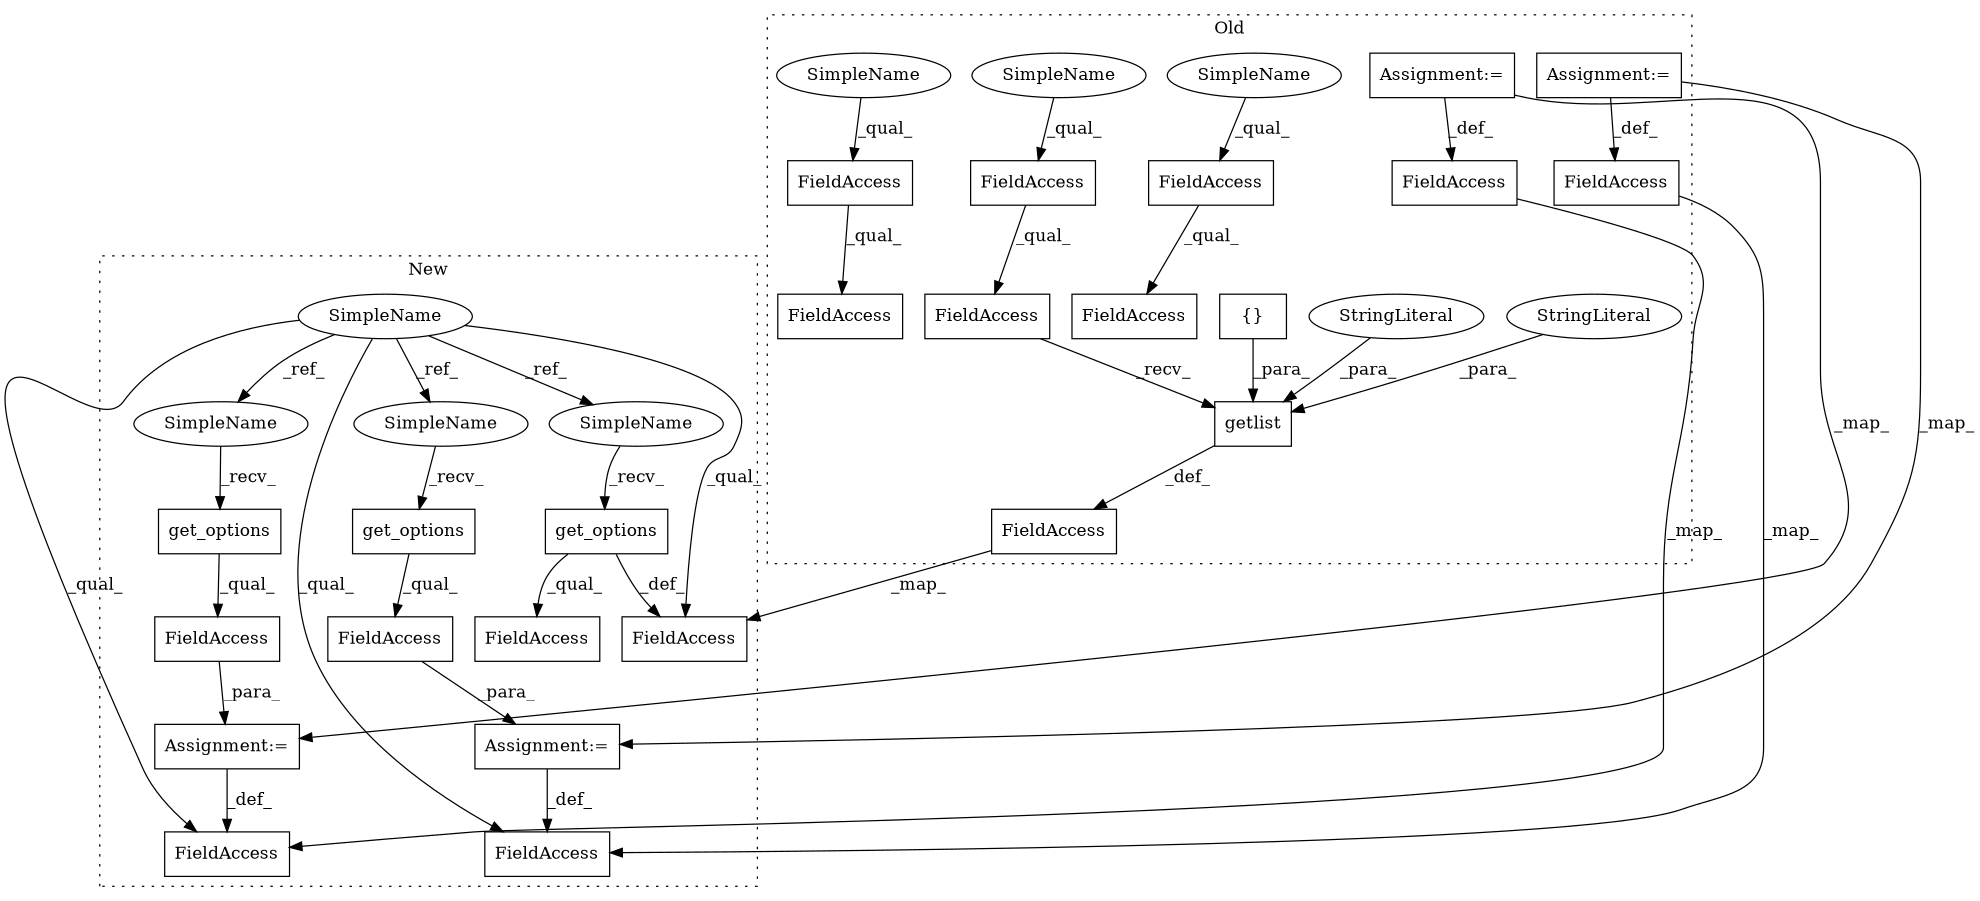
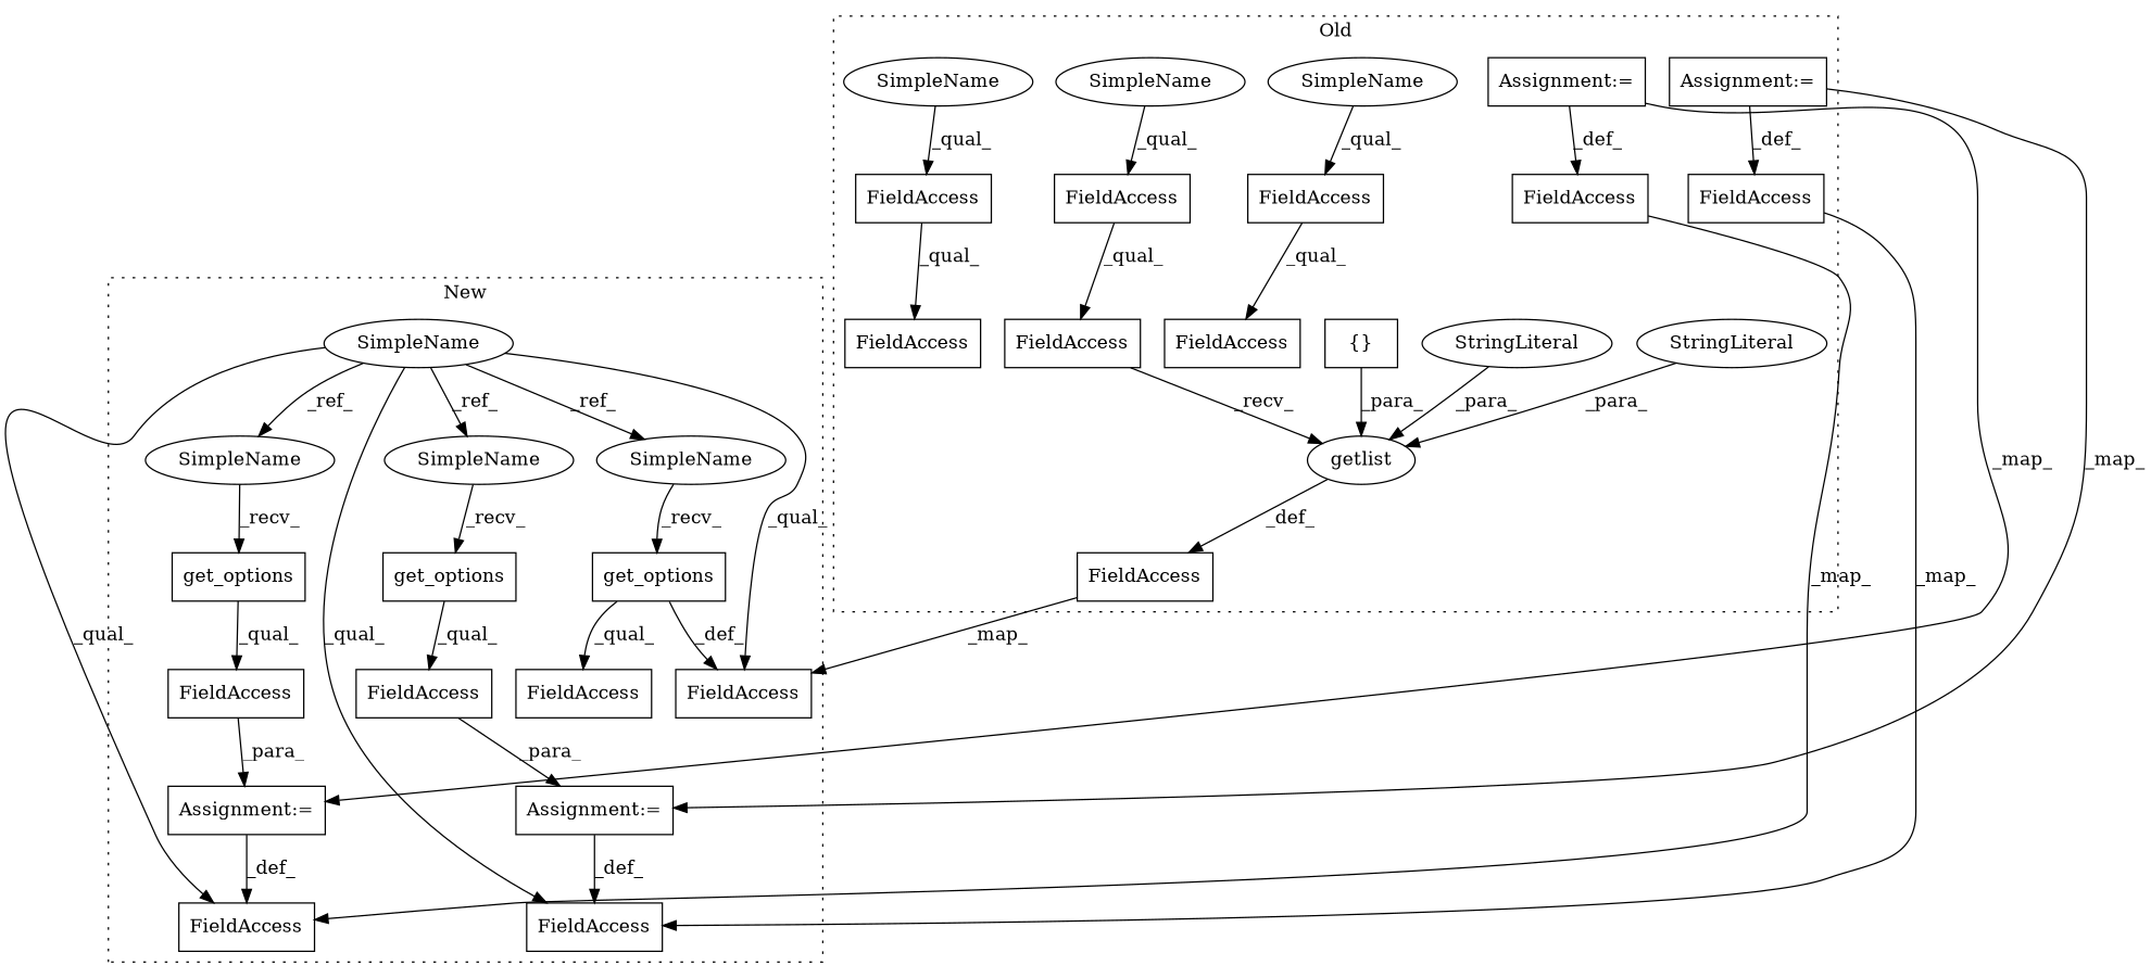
  digraph {
    node [a=22 l=4 s=8398 shape=box]
    n1 [a=4 l="1,1" label="{}" s="8470,8488"]
-   n2 [a=32 l="8,1" label=getlist s="8418,8489"]
+   n2 [a=32 l="8,1" label=getlist s="8418,8489" shape=ellipse]
    n3 [a=45 l=12 label=StringLiteral s=8445 shape=ellipse]
    n4 [l=19 label=FieldAccess]
    n5 [l=12 label=FieldAccess]
    n6 [l=12 label=FieldAccess s=8805]
    n7 [l=20 label=FieldAccess s=8805]
    n8 [l=12 label=FieldAccess s=8579]
    n9 [l=19 label=FieldAccess s=8579]
    n10 [l=9 label=FieldAccess s=8268]
    n11 [a=7 l=1 label="Assignment:=" s=8277]
    n12 [a=45 l=18 label=StringLiteral s=8426 shape=ellipse]
    n13 [l=15 label=FieldAccess s=8789]
    n14 [a=7 l=1 label="Assignment:=" s=8804]
    n15 [l=15 label=FieldAccess s=8326]
    n16 [a=42 label=SimpleName s=8805 shape=ellipse]
    n17 [a=42 label=SimpleName shape=ellipse]
    n18 [a=42 label=SimpleName s=8579 shape=ellipse]
    n19 [a=32 l=13 label=get_options s=8290]
    n20 [l=28 label=FieldAccess s=8285]
    n21 [a=42 label=SimpleName s=8106 shape=ellipse]
    n22 [a=32 l=13 label=get_options s=8388]
    n23 [l=29 label=FieldAccess s=8383]
    n24 [a=32 l=13 label=get_options s=8241]
    n25 [l=23 label=FieldAccess s=8236]
    n26 [l=9 label=FieldAccess s=8226]
    n27 [a=7 l=1 label="Assignment:=" s=8235]
    n28 [l=15 label=FieldAccess s=8367]
    n29 [a=7 l=1 label="Assignment:=" s=8382]
    n30 [l=15 label=FieldAccess s=8265]
    n31 [a=42 label=SimpleName s=8236 shape=ellipse]
    n32 [a=42 label=SimpleName s=8285 shape=ellipse]
    n33 [a=42 label=SimpleName s=8383 shape=ellipse]
    subgraph cluster_1 {
      label=Old
      style=dotted
      n1
      n2
      n3
      n4
      n5
      n6
      n7
      n8
      n9
      n10
      n11
      n12
      n13
      n14
      n15
      n16
      n17
      n18
    }
    subgraph cluster_2 {
      label=New
      style=dotted
      n19
      n20
      n21
      n22
      n23
      n24
      n25
      n26
      n27
      n28
      n29
      n30
      n31
      n32
      n33
    }
    n1 -> n2 [label=_para_]
    n2 -> n15 [label=_def_]
    n3 -> n2 [label=_para_]
    n4 -> n2 [label=_recv_]
    n5 -> n4 [label=_qual_]
    n6 -> n7 [label=_qual_]
    n8 -> n9 [label=_qual_]
    n10 -> n26 [label=_map_]
    n11 -> n10 [label=_def_]
    n11 -> n27 [label=_map_]
    n12 -> n2 [label=_para_]
    n13 -> n28 [label=_map_]
    n14 -> n13 [label=_def_]
    n14 -> n29 [label=_map_]
    n15 -> n30 [label=_map_]
    n16 -> n6 [label=_qual_]
    n17 -> n5 [label=_qual_]
    n18 -> n8 [label=_qual_]
    n19 -> n20 [label=_qual_]
    n19 -> n30 [label=_def_]
    n21 -> n26 [label=_qual_]
    n21 -> n28 [label=_qual_]
    n21 -> n30 [label=_qual_]
    n21 -> n31 [label=_ref_]
    n21 -> n32 [label=_ref_]
    n21 -> n33 [label=_ref_]
    n22 -> n23 [label=_qual_]
    n23 -> n29 [label=_para_]
    n24 -> n25 [label=_qual_]
    n25 -> n27 [label=_para_]
    n27 -> n26 [label=_def_]
    n29 -> n28 [label=_def_]
    n31 -> n24 [label=_recv_]
    n32 -> n19 [label=_recv_]
    n33 -> n22 [label=_recv_]
  }
